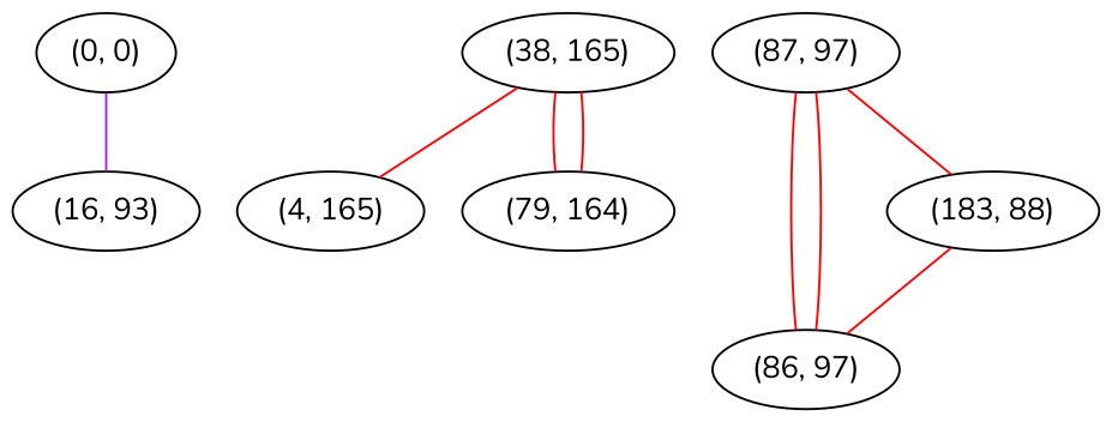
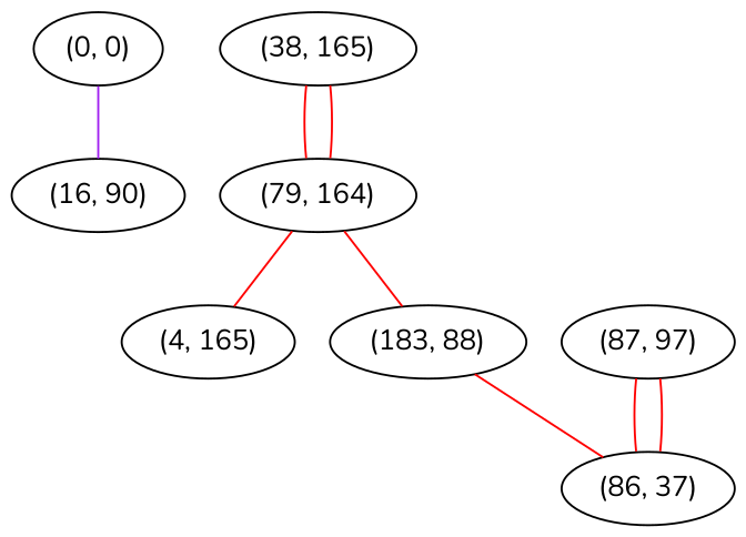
  graph {
    fontname=Nunito
    node [fontname=Nunito]
    edge [color=red fontname=Nunito weight=1]
    "(0, 0)"
-   "(16, 93)"
+   "(16, 93)" [label="(16, 90)"]
    n3 [label="(38, 165)"]
    "(4, 165)"
    "(79, 164)"
    "(87, 97)"
-   "(86, 97)"
+   "(86, 97)" [label="(86, 37)"]
    "(183, 88)"
    "(0, 0)" -- "(16, 93)" [color=purple weight=4]
-   n3 -- "(4, 165)"
+   "(79, 164)" -- "(4, 165)"
    n3 -- "(79, 164)"
    n3 -- "(79, 164)"
    "(87, 97)" -- "(86, 97)"
    "(87, 97)" -- "(86, 97)"
-   "(87, 97)" -- "(183, 88)"
+   "(79, 164)" -- "(183, 88)"
    "(183, 88)" -- "(86, 97)"
  }
